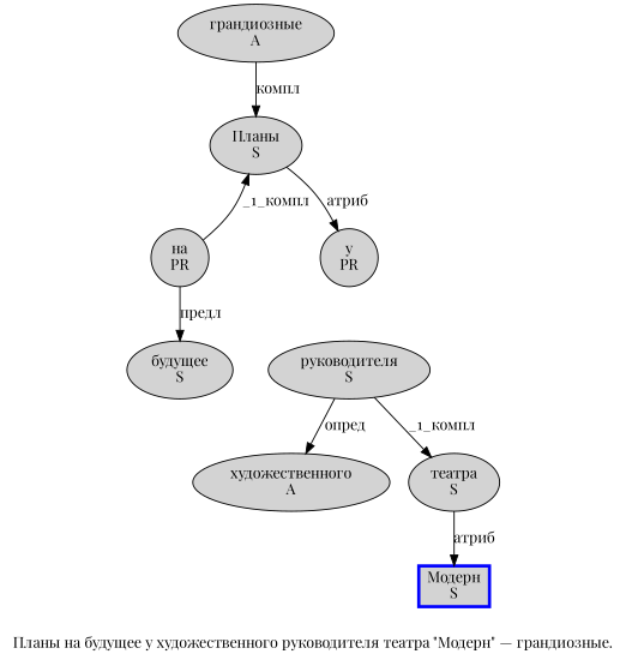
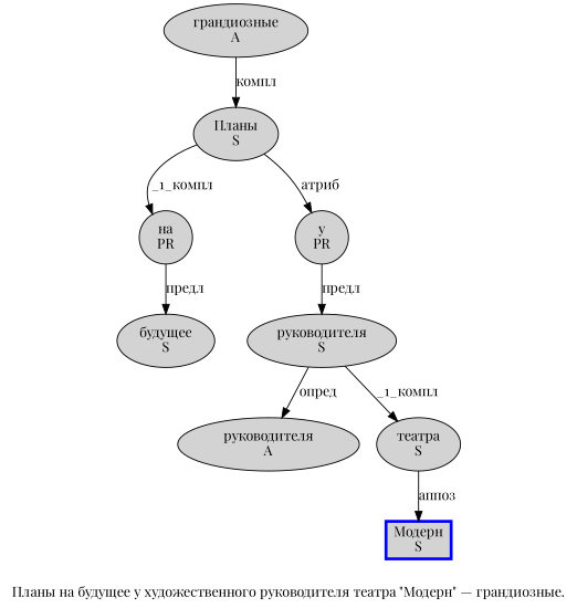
  digraph {
    fontname="Playfair Display"
    label="Планы на будущее у художественного руководителя театра \"Модерн\" — грандиозные."
    node [fillcolor=lightgray fontname="Playfair Display" penwidth=1 shape=ellipse style=filled]
    edge [fontname="Playfair Display"]
    n1 [label="Планы\nS"]
    n2 [label="на\nPR"]
    n3 [label="у\nPR"]
    n4 [label="будущее\nS"]
    n5 [label="руководителя\nS"]
-   n6 [label="художественного\nA"]
+   n6 [label="руководителя\nA"]
    n7 [label="театра\nS"]
    n8 [color=blue label="Модерн\nS" penwidth=3 shape=box]
    n9 [label="грандиозные\nA"]
-   n2 -> n1 [label="_1_компл"]
+   n1 -> n2 [label="_1_компл"]
    n1 -> n3 [label="атриб"]
    n2 -> n4 [label="предл"]
+   n3 -> n5 [label="предл"]
    n5 -> n6 [label="опред"]
    n5 -> n7 [label="_1_компл"]
-   n7 -> n8 [label="атриб"]
+   n7 -> n8 [label="аппоз"]
    n9 -> n1 [label="компл"]
  }
